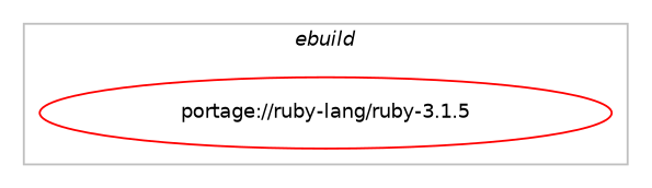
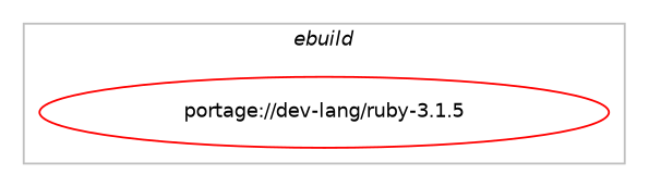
  digraph {
    compound=true
    concentrate=true
    fontname=Helvetica
    fontsize=10
    newrank=true
    rankdir=TB
    ranksep=1.5
-   n1 [color=red fontname=Helvetica fontsize=10 label="portage://ruby-lang/ruby-3.1.5" width=4]
+   n1 [color=red fontname=Helvetica fontsize=10 label="portage://dev-lang/ruby-3.1.5" width=4]
    subgraph cluster_1 {
      color=gray
      label=<<i>ebuild</i>>
      n1
    }
    subgraph cluster_2 {
      color=gray
      label=<<i>dependencies</i>>
      subgraph cluster_3 {
        color=gray
        fillcolor="#eeeeee"
        label=<<i>compile</i>>
        style=filled
      }
      subgraph cluster_4 {
        color=gray
        fillcolor="#eeeeee"
        label=<<i>compile and run</i>>
        style=filled
      }
      subgraph cluster_5 {
        color=gray
        fillcolor="#eeeeee"
        label=<<i>run</i>>
        style=filled
      }
    }
    subgraph cluster_6 {
      color=gray
      label=<<i>candidates</i>>
      rank=same
    }
  }
